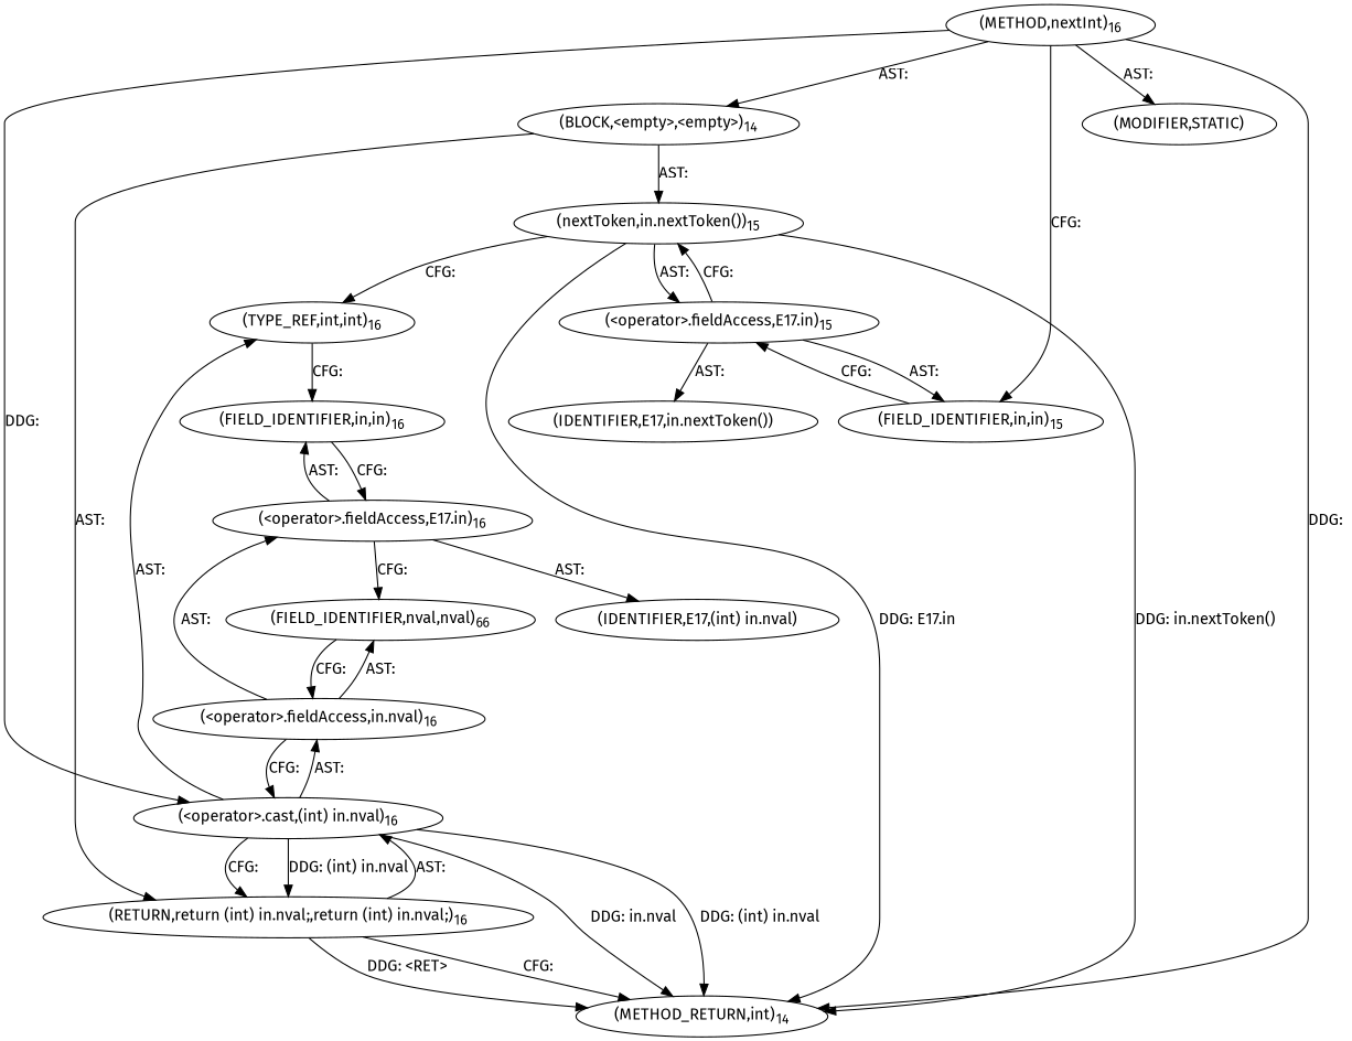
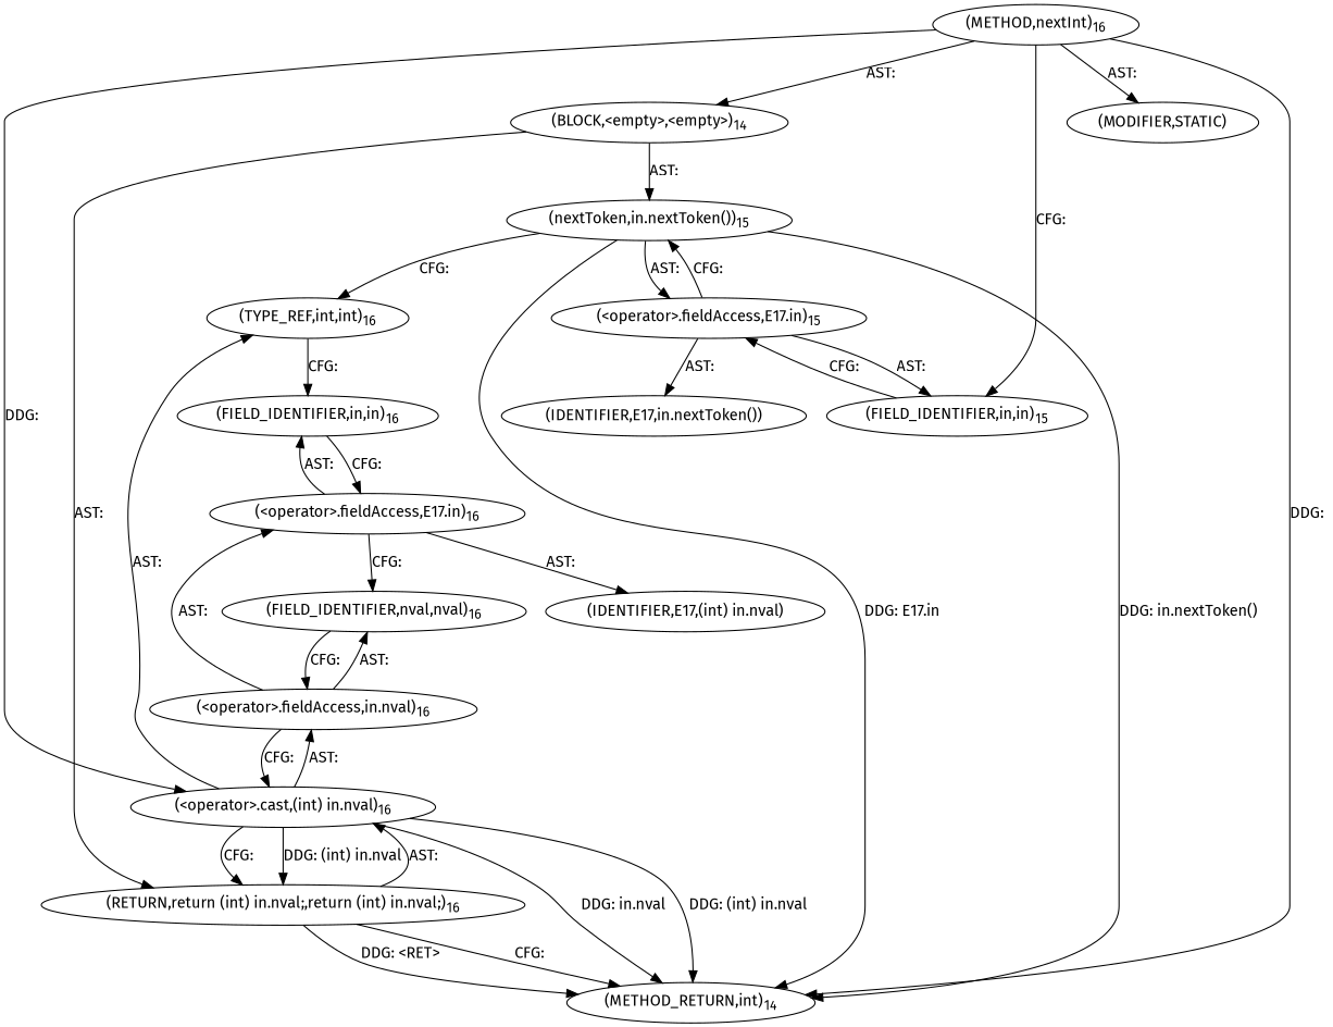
  digraph {
    fontname="Fira Sans"
    node [fontname="Fira Sans"]
    edge [fontname="Fira Sans"]
    n1 [label=<(METHOD,nextInt)<SUB>16</SUB>>]
    n2 [label=<(BLOCK,&lt;empty&gt;,&lt;empty&gt;)<SUB>14</SUB>>]
    n3 [label=<(FIELD_IDENTIFIER,in,in)<SUB>15</SUB>>]
    n4 [label=<(&lt;operator&gt;.cast,(int) in.nval)<SUB>16</SUB>>]
    n5 [label=<(MODIFIER,STATIC)>]
    n6 [label=<(METHOD_RETURN,int)<SUB>14</SUB>>]
    n7 [label=<(nextToken,in.nextToken())<SUB>15</SUB>>]
    n8 [label=<(RETURN,return (int) in.nval;,return (int) in.nval;)<SUB>16</SUB>>]
    n9 [label=<(&lt;operator&gt;.fieldAccess,E17.in)<SUB>15</SUB>>]
    n10 [label=<(TYPE_REF,int,int)<SUB>16</SUB>>]
    n11 [label=<(&lt;operator&gt;.fieldAccess,in.nval)<SUB>16</SUB>>]
    n12 [label=<(IDENTIFIER,E17,in.nextToken())>]
    n13 [label=<(FIELD_IDENTIFIER,in,in)<SUB>16</SUB>>]
    n14 [label=<(&lt;operator&gt;.fieldAccess,E17.in)<SUB>16</SUB>>]
-   n15 [label=<(FIELD_IDENTIFIER,nval,nval)<SUB>66</SUB>>]
+   n15 [label=<(FIELD_IDENTIFIER,nval,nval)<SUB>16</SUB>>]
    n16 [label=<(IDENTIFIER,E17,(int) in.nval)>]
    n1 -> n2 [label="AST: "]
    n1 -> n3 [label="CFG: "]
    n1 -> n4 [label="DDG: "]
    n1 -> n5 [label="AST: "]
    n1 -> n6 [label="DDG: "]
    n2 -> n7 [label="AST: "]
    n2 -> n8 [label="AST: "]
    n3 -> n9 [label="CFG: "]
    n4 -> n6 [label="DDG: in.nval"]
    n4 -> n6 [label="DDG: (int) in.nval"]
    n4 -> n8 [label="CFG: "]
    n4 -> n8 [label="DDG: (int) in.nval"]
    n4 -> n10 [label="AST: "]
    n4 -> n11 [label="AST: "]
    n7 -> n6 [label="DDG: E17.in"]
    n7 -> n6 [label="DDG: in.nextToken()"]
    n7 -> n9 [label="AST: "]
    n7 -> n10 [label="CFG: "]
    n8 -> n4 [label="AST: "]
    n8 -> n6 [label="CFG: "]
    n8 -> n6 [label="DDG: &lt;RET&gt;"]
    n9 -> n3 [label="AST: "]
    n9 -> n7 [label="CFG: "]
    n9 -> n12 [label="AST: "]
    n10 -> n13 [label="CFG: "]
    n11 -> n4 [label="CFG: "]
    n11 -> n14 [label="AST: "]
    n11 -> n15 [label="AST: "]
    n13 -> n14 [label="CFG: "]
    n14 -> n13 [label="AST: "]
    n14 -> n15 [label="CFG: "]
    n14 -> n16 [label="AST: "]
    n15 -> n11 [label="CFG: "]
  }
